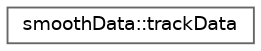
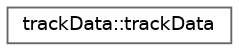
  digraph {
    rankdir=LR
-   n1 [color=grey40 fillcolor=white fontname=Helvetica fontsize=10 height=0.2 label="smoothData::trackData" shape=box style=filled width=0.4]
+   n1 [color=grey40 fillcolor=white fontname=Helvetica fontsize=10 height=0.2 label="trackData::trackData" shape=box style=filled width=0.4]
  }
